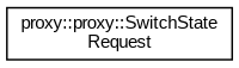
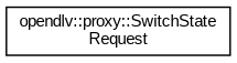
  digraph {
    rankdir=LR
    fontname="Liberation Sans"
-   n1 [color=black fillcolor=white fontname="Liberation Sans" fontsize=10 height=0.2 label="proxy::proxy::SwitchState\lRequest" shape=record style=filled width=0.4]
+   n1 [color=black fillcolor=white fontname="Liberation Sans" fontsize=10 height=0.2 label="opendlv::proxy::SwitchState\lRequest" shape=record style=filled width=0.4]
  }
